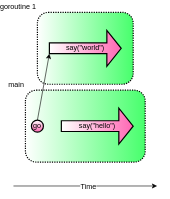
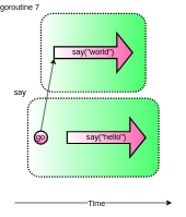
  <mxCell id="0" />
  <mxCell id="1" parent="0" />
  <mxCell id="2" value="" style="endArrow=classic;html=1;" edge="1" parent="1"><mxGeometry width="50" height="50" relative="1" as="geometry"><mxPoint x="20" y="310" as="sourcePoint" /><mxPoint x="260" y="310" as="targetPoint" /></mxGeometry></mxCell>
  <mxCell id="3" value="Time" style="text;html=1;align=center;verticalAlign=middle;resizable=0;points=[];labelBackgroundColor=#ffffff;" vertex="1" connectable="0" parent="2"><mxGeometry x="-0.055" y="-1" relative="1" as="geometry"><mxPoint x="11" y="-1" as="offset" /></mxGeometry></mxCell>
- <mxCell id="4" value="main" style="rounded=1;whiteSpace=wrap;html=1;dashed=1;dashPattern=1 1;strokeWidth=2;gradientColor=#47FF6C;gradientDirection=east;align=right;verticalAlign=bottom;labelPosition=left;verticalLabelPosition=top;" vertex="1" parent="1"><mxGeometry x="40" y="150" width="200" height="120" as="geometry" /></mxCell>
+ <mxCell id="4" value="say" style="rounded=1;whiteSpace=wrap;html=1;dashed=1;dashPattern=1 1;strokeWidth=2;gradientColor=#47FF6C;gradientDirection=east;align=right;verticalAlign=bottom;labelPosition=left;verticalLabelPosition=top;" vertex="1" parent="1"><mxGeometry x="40" y="150" width="200" height="120" as="geometry" /></mxCell>
  <mxCell id="5" value="say(&quot;hello&quot;)" style="shape=singleArrow;whiteSpace=wrap;html=1;strokeWidth=2;align=center;gradientColor=#FF66B3;gradientDirection=east;" vertex="1" parent="1"><mxGeometry x="100" y="180" width="120" height="60" as="geometry" /></mxCell>
- <mxCell id="6" value="goroutine 1" style="rounded=1;whiteSpace=wrap;html=1;dashed=1;dashPattern=1 1;strokeWidth=2;gradientColor=#47FF6C;gradientDirection=east;align=right;verticalAlign=bottom;labelPosition=left;verticalLabelPosition=top;" vertex="1" parent="1"><mxGeometry x="60" y="20" width="160" height="120" as="geometry" /></mxCell>
+ <mxCell id="6" value="goroutine 7" style="rounded=1;whiteSpace=wrap;html=1;dashed=1;dashPattern=1 1;strokeWidth=2;gradientColor=#47FF6C;gradientDirection=east;align=right;verticalAlign=bottom;labelPosition=left;verticalLabelPosition=top;" vertex="1" parent="1"><mxGeometry x="60" y="20" width="160" height="120" as="geometry" /></mxCell>
  <mxCell id="7" value="say(&quot;world&quot;)" style="shape=singleArrow;whiteSpace=wrap;html=1;strokeWidth=2;align=center;gradientColor=#FF66B3;gradientDirection=east;" vertex="1" parent="1"><mxGeometry x="80" y="50" width="120" height="60" as="geometry" /></mxCell>
  <mxCell id="8" value="go" style="ellipse;whiteSpace=wrap;html=1;aspect=fixed;strokeWidth=2;gradientColor=#FF66B3;align=center;" vertex="1" parent="1"><mxGeometry x="50" y="200" width="20" height="20" as="geometry" /></mxCell>
  <mxCell id="9" value="" style="endArrow=classic;html=1;exitX=0.5;exitY=0;exitDx=0;exitDy=0;entryX=0;entryY=0;entryDx=0;entryDy=39;entryPerimeter=0;" edge="1" parent="1" source="8" target="7"><mxGeometry width="50" height="50" relative="1" as="geometry"><mxPoint x="230" y="340" as="sourcePoint" /><mxPoint x="280" y="290" as="targetPoint" /></mxGeometry></mxCell>
